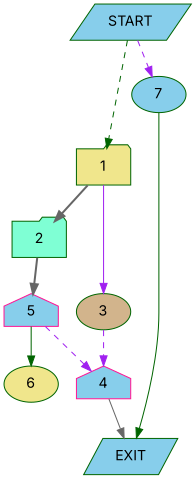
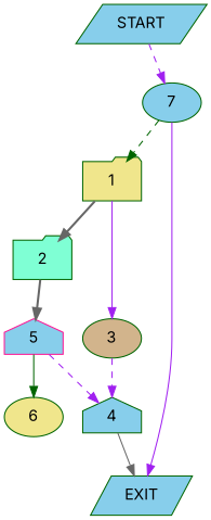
  digraph {
    fontname=Inter
    node [color=darkgreen fillcolor=skyblue fontname=Inter shape=ellipse style=filled]
    edge [color=purple fontname=Inter style=dashed]
    n1 [label=START shape=parallelogram]
    1 [fillcolor=khaki shape=folder]
    7
    2 [fillcolor=aquamarine shape=folder]
    3 [fillcolor=tan]
    n6 [label=EXIT shape=parallelogram]
    5 [color=deeppink shape=house]
-   4 [color=deeppink shape=house]
+   4 [shape=house]
    6 [fillcolor=khaki]
-   n1 -> 1 [color=darkgreen]
+   7 -> 1 [color=darkgreen]
    n1 -> 7
    1 -> 2 [color=gray40 style=bold]
    1 -> 3 [style=solid]
-   7 -> n6 [color=darkgreen style=solid]
+   7 -> n6 [style=solid]
    2 -> 5 [color=gray40 style=bold]
    3 -> 4
    5 -> 4
    5 -> 6 [color=darkgreen style=solid]
    4 -> n6 [color=gray40 style=solid]
  }
